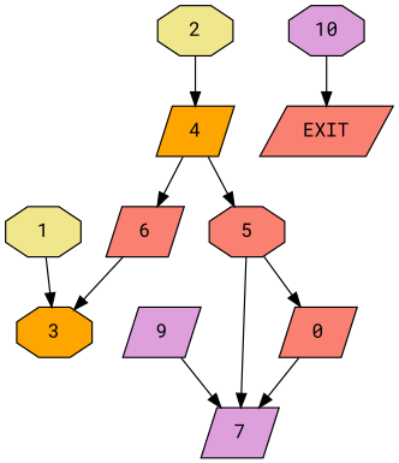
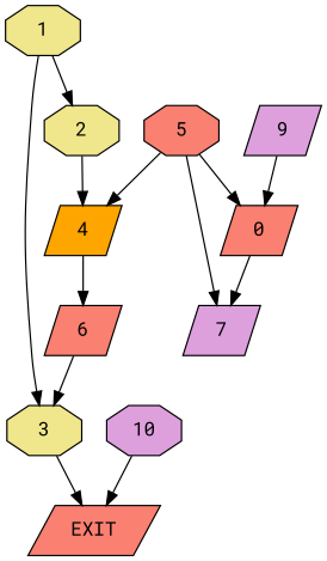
  digraph {
    fontname="Roboto Mono"
    node [fillcolor=salmon fontname="Roboto Mono" shape=parallelogram style=filled]
    edge [fontname="Roboto Mono"]
    1 [fillcolor=khaki shape=octagon]
    2 [fillcolor=khaki shape=octagon]
-   3 [fillcolor=orange shape=octagon]
+   3 [fillcolor=khaki shape=octagon]
    9 [fillcolor=plum]
    7 [fillcolor=plum]
    10 [fillcolor=plum shape=octagon]
    n7 [label=EXIT]
    4 [fillcolor=orange]
    5 [shape=octagon]
    6
    n11 [label=0]
+   1 -> 2
    1 -> 3
    2 -> 4
-   9 -> 7
+   3 -> n7
+   9 -> n11
    10 -> n7
-   4 -> 5
+   5 -> 4
    4 -> 6
    5 -> 7
    5 -> n11
    6 -> 3
    n11 -> 7
  }
